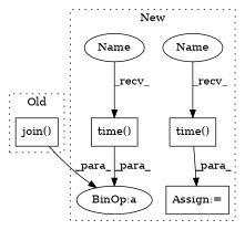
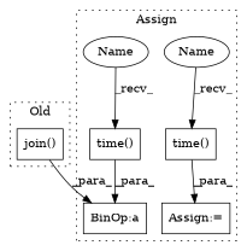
  digraph {
    node [a=75 l=11 s=10718 shape=box]
    n1 [label="time()"]
    n2 [label="time()" s=10848]
    n3 [a=68 l=3 label="Assign:=" s=10715]
-   n4 [a=82 l=3 label="BinOp:a" s=10936 shape=ellipse]
+   n4 [a=82 l=3 label="BinOp:a" s=10936]
    n5 [a=87 l=4 label=Name shape=ellipse]
    n6 [a=87 l=4 label=Name s=10848 shape=ellipse]
    n7 [l="13,1" label="join()" s="10092,10149"]
    subgraph cluster_1 {
-     label=New
+     label=Assign
      style=dotted
      n1
      n2
      n3
      n4
      n5
      n6
    }
    subgraph cluster_2 {
      label=Old
      style=dotted
      n7
    }
    n1 -> n3 [label=_para_]
    n2 -> n4 [label=_para_]
    n5 -> n1 [label=_recv_]
    n6 -> n2 [label=_recv_]
    n7 -> n4 [label=_para_]
  }
